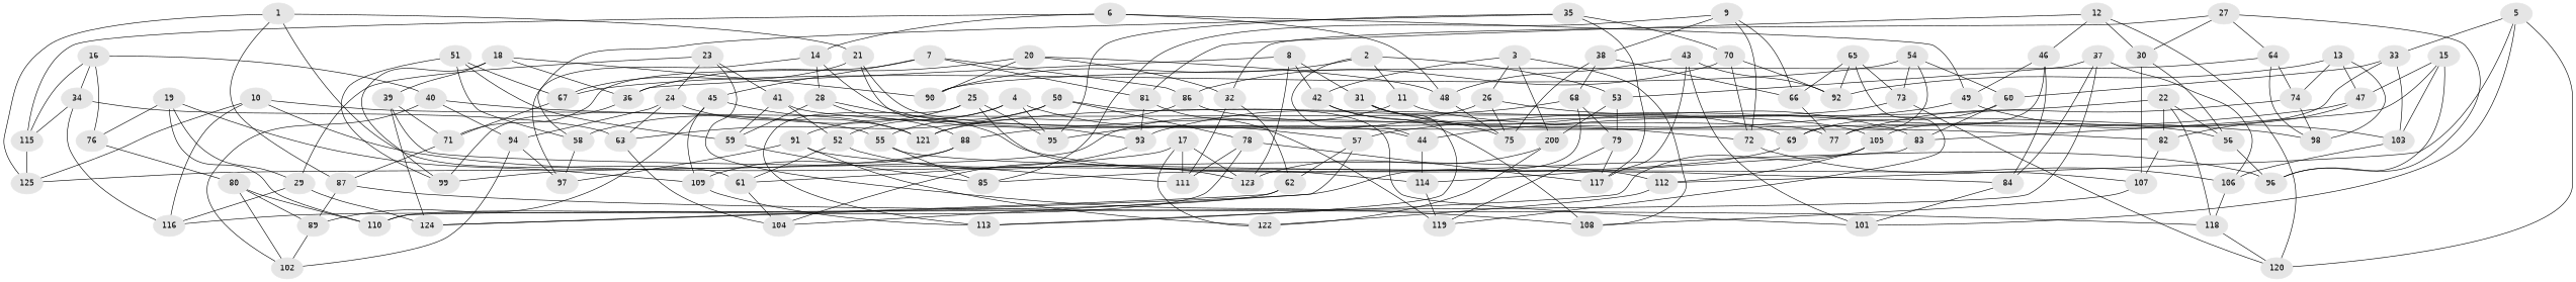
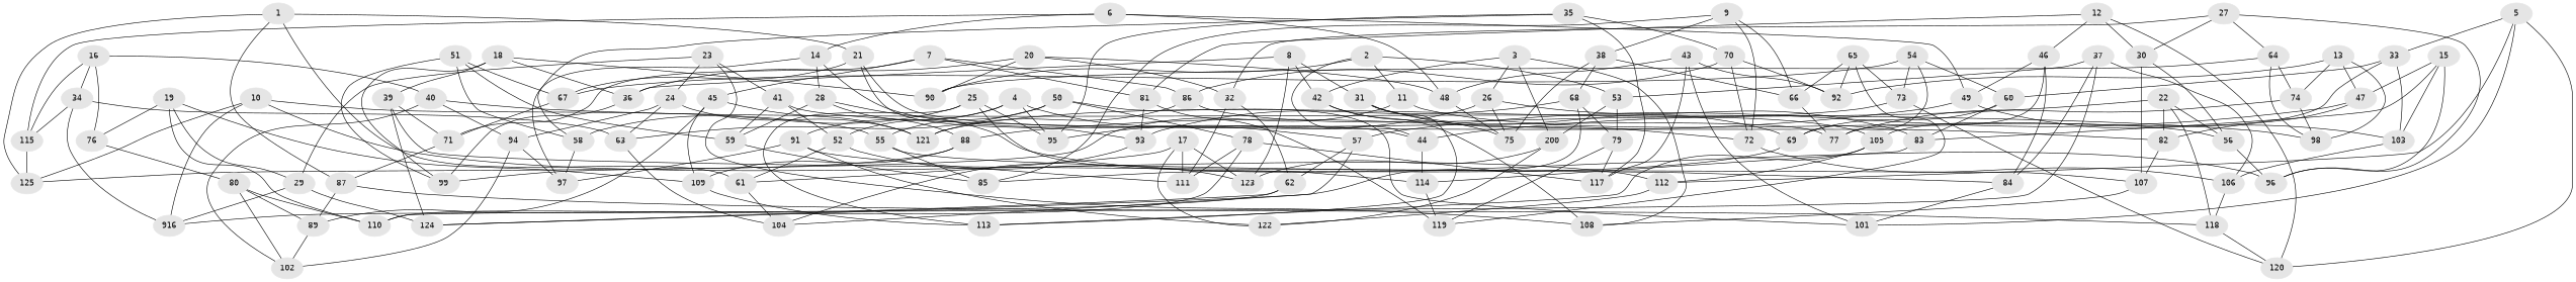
  graph {
    fontname="DejaVu Sans Mono"
    node [color=gray90 fontname="DejaVu Sans Mono" style=filled]
    edge [fontname="DejaVu Sans Mono"]
    1
    21
    61
    87
    125
    67
    77
    93
    104
    118
    89
    2
    11
    44
    53
    90
    56
    114
    n19 [label=200]
    79
    3
    26
    42
    108
    95
    83
    75
    123
    122
    4
    52
    57
    91
    62
    97
    111
    5
    33
    101
    112
    120
    103
    60
    105
    6
    14
    48
    49
    115
    28
    88
    7
    45
    71
    81
    86
    109
    121
    119
    8
    31
    36
    72
    113
    69
    99
    9
    38
    66
    85
    68
    106
    10
    55
-   116
+   116 [label=916]
    84
    96
    76
    80
    12
    30
    46
    107
    13
    47
    74
    92
    98
    82
    59
    15
    16
    34
    40
    63
    94
    102
    17
    18
    39
    124
    19
    29
    110
    20
    32
    22
    23
    24
    41
    25
    58
    27
    64
    35
    70
    117
    37
    43
    50
    78
    51
    54
    73
    65
    1 -- 21
    1 -- 61
    1 -- 87
    1 -- 125
    21 -- 67
    21 -- 77
    21 -- 93
    61 -- 104
    87 -- 118
    87 -- 89
    67 -- 71
    93 -- 104
    118 -- 120
    89 -- 102
    2 -- 11
    2 -- 44
    2 -- 53
    2 -- 90
    11 -- 125
    11 -- 56
    44 -- 114
    53 -- n19
    53 -- 79
    56 -- 96
    114 -- 119
    n19 -- 123
    n19 -- 122
    79 -- 119
    79 -- 117
    3 -- n19
    3 -- 26
    3 -- 42
    3 -- 108
    26 -- 95
    26 -- 83
    26 -- 75
    42 -- 108
    42 -- 75
    83 -- 114
    4 -- 95
    4 -- 52
    4 -- 57
    4 -- 91
    52 -- 61
    52 -- 123
    57 -- 104
    57 -- 62
    91 -- 122
    91 -- 97
    91 -- 111
    62 -- 116
    62 -- 124
    5 -- 33
    5 -- 101
    5 -- 112
    5 -- 120
    33 -- 103
    33 -- 60
    33 -- 105
    112 -- 122
    103 -- 106
    60 -- 83
    60 -- 69
    105 -- 112
    105 -- 113
    6 -- 14
    6 -- 48
    6 -- 49
    6 -- 115
    14 -- 44
    14 -- 97
    14 -- 28
    48 -- 75
    49 -- 103
    49 -- 88
    115 -- 125
    28 -- 88
    28 -- 96
    28 -- 59
    88 -- 109
    88 -- 99
    7 -- 45
    7 -- 71
    7 -- 81
    7 -- 86
    45 -- 89
    45 -- 109
    45 -- 121
    71 -- 87
    81 -- 93
    81 -- 119
    86 -- 105
    86 -- 121
    109 -- 113
    8 -- 42
    8 -- 123
    8 -- 31
    8 -- 36
    31 -- 72
    31 -- 113
    31 -- 69
    36 -- 99
    72 -- 106
    69 -- 85
    9 -- 72
    9 -- 38
    9 -- 66
    9 -- 85
    38 -- 75
    38 -- 66
    38 -- 68
    66 -- 77
    68 -- 93
    68 -- 79
    68 -- 124
    106 -- 118
    10 -- 125
    10 -- 112
    10 -- 55
    10 -- 116
    55 -- 85
    55 -- 84
    84 -- 101
    76 -- 80
    80 -- 89
    80 -- 102
    80 -- 110
    12 -- 120
    12 -- 81
    12 -- 30
    12 -- 46
    30 -- 56
    30 -- 107
    46 -- 77
    46 -- 49
    46 -- 84
    107 -- 108
    13 -- 47
    13 -- 74
    13 -- 92
    13 -- 98
    47 -- 57
    47 -- 82
    74 -- 77
    74 -- 98
    82 -- 107
    59 -- 85
    15 -- 83
    15 -- 103
    15 -- 96
    15 -- 47
    16 -- 115
    16 -- 76
    16 -- 34
    16 -- 40
    34 -- 115
    34 -- 116
    34 -- 63
    40 -- 98
    40 -- 94
    40 -- 102
    63 -- 104
    94 -- 97
    94 -- 102
    17 -- 61
    17 -- 123
    17 -- 122
    17 -- 111
    18 -- 90
    18 -- 36
    18 -- 99
    18 -- 39
    39 -- 71
    39 -- 107
    39 -- 124
    19 -- 109
    19 -- 76
    19 -- 29
    19 -- 110
    29 -- 116
    29 -- 124
    20 -- 90
    20 -- 48
    20 -- 36
    20 -- 32
    32 -- 62
    32 -- 111
    22 -- 118
    22 -- 44
    22 -- 56
    22 -- 82
    23 -- 108
    23 -- 29
    23 -- 24
    23 -- 41
    24 -- 121
    24 -- 63
    24 -- 94
    41 -- 52
    41 -- 82
    41 -- 59
    25 -- 114
    25 -- 95
    25 -- 113
    25 -- 58
    58 -- 97
    27 -- 96
    27 -- 30
    27 -- 32
    27 -- 64
    64 -- 90
    64 -- 74
    64 -- 98
    35 -- 95
    35 -- 58
    35 -- 70
    35 -- 117
    70 -- 86
    70 -- 72
    70 -- 92
    37 -- 53
    37 -- 106
    37 -- 84
    37 -- 110
    43 -- 101
    43 -- 48
    43 -- 92
    43 -- 117
    50 -- 101
    50 -- 55
    50 -- 63
    50 -- 78
    78 -- 111
    78 -- 110
    78 -- 117
    51 -- 67
    51 -- 99
    51 -- 59
    51 -- 58
    54 -- 67
    54 -- 60
    54 -- 69
    54 -- 73
    73 -- 120
    73 -- 121
    65 -- 119
    65 -- 66
    65 -- 92
    65 -- 73
  }
